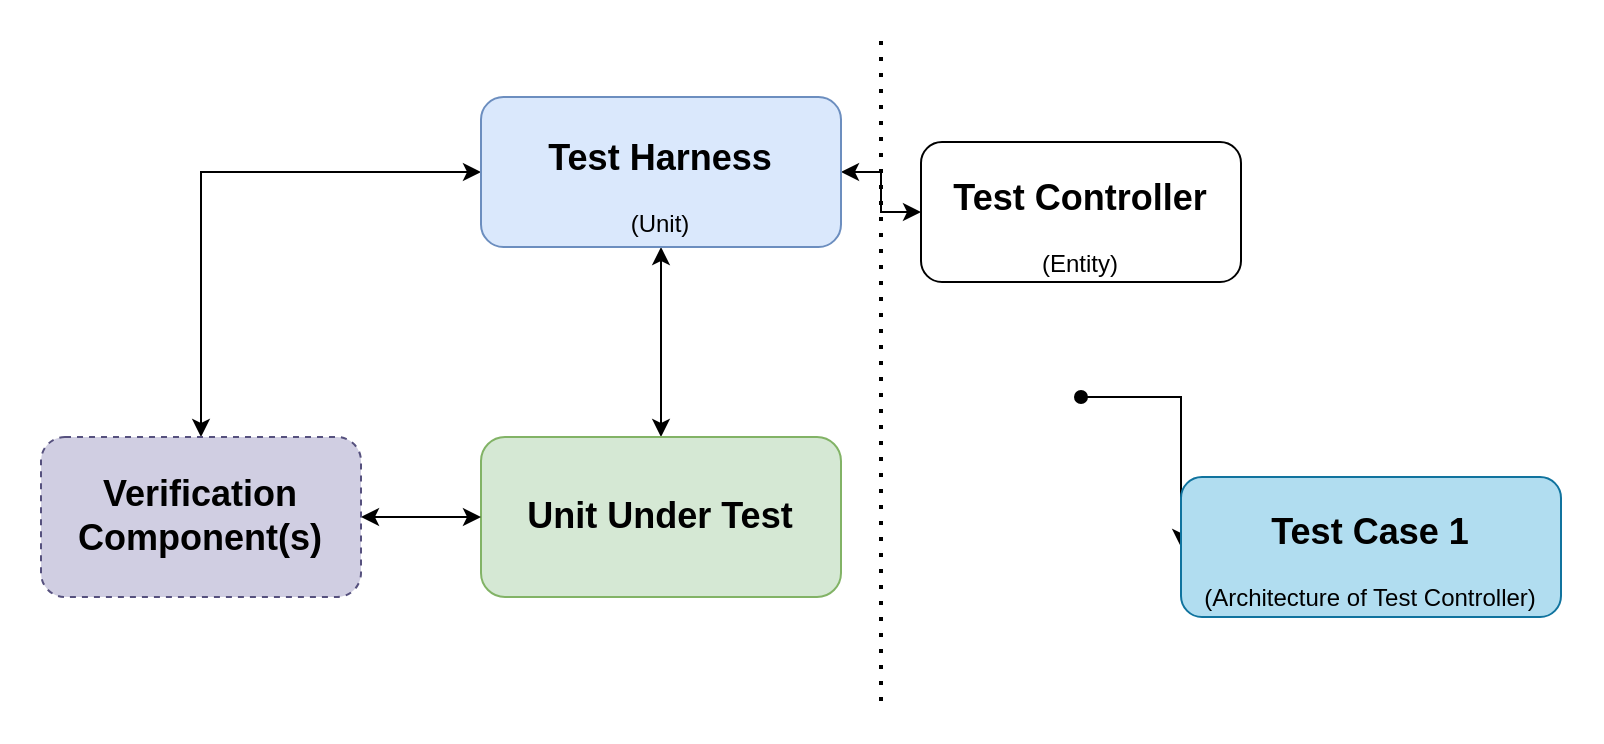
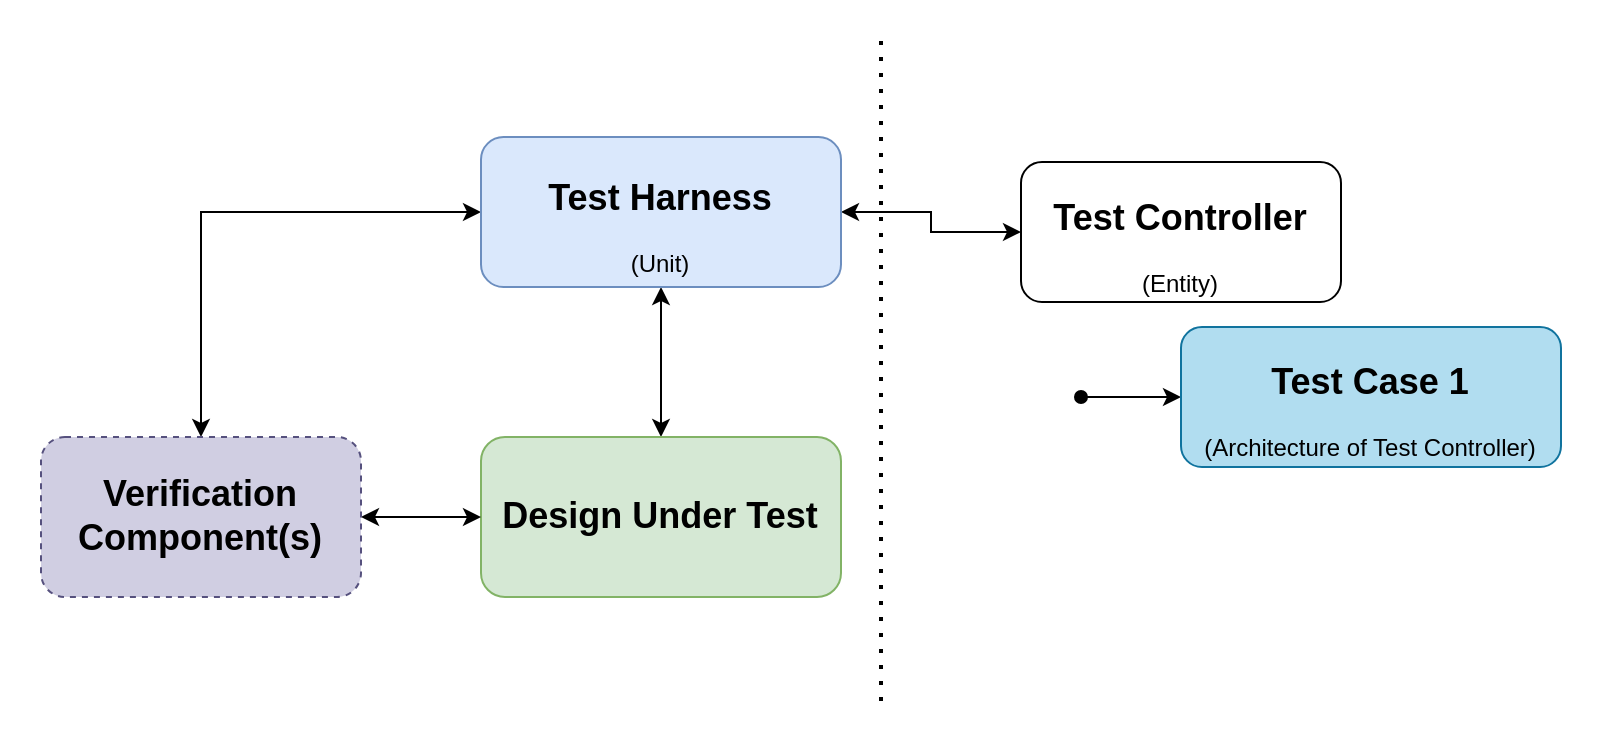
  <mxCell id="0" />
  <mxCell id="1" parent="0" />
  <mxCell id="2" value="" style="edgeStyle=orthogonalEdgeStyle;rounded=0;orthogonalLoop=1;jettySize=auto;html=1;startArrow=classic;startFill=1;" edge="1" parent="1" source="5" target="6"><mxGeometry relative="1" as="geometry" /></mxCell>
  <mxCell id="3" value="" style="edgeStyle=orthogonalEdgeStyle;rounded=0;orthogonalLoop=1;jettySize=auto;html=1;startArrow=classic;startFill=1;endArrow=classic;endFill=1;" edge="1" parent="1" source="5" target="9"><mxGeometry relative="1" as="geometry" /></mxCell>
  <mxCell id="4" value="" style="edgeStyle=orthogonalEdgeStyle;rounded=0;orthogonalLoop=1;jettySize=auto;html=1;startArrow=classic;startFill=1;endArrow=classic;endFill=1;" edge="1" parent="1" source="5" target="11"><mxGeometry relative="1" as="geometry" /></mxCell>
- <mxCell id="5" value="&lt;div&gt;&lt;h2&gt;Test Harness&lt;/h2&gt;&lt;/div&gt;(Unit)" style="rounded=1;whiteSpace=wrap;html=1;fillColor=#dae8fc;strokeColor=#6c8ebf;" vertex="1" parent="1"><mxGeometry x="240" y="48" width="180" height="75" as="geometry" /></mxCell>
- <mxCell id="6" value="&lt;div&gt;&lt;h2&gt;Test Controller&lt;/h2&gt;&lt;/div&gt;&lt;div&gt;(Entity)&lt;br&gt;&lt;/div&gt;" style="whiteSpace=wrap;html=1;rounded=1;" vertex="1" parent="1"><mxGeometry x="460" y="70.5" width="160" height="70" as="geometry" /></mxCell>
+ <mxCell id="5" value="&lt;div&gt;&lt;h2&gt;Test Harness&lt;/h2&gt;&lt;/div&gt;(Unit)" style="rounded=1;whiteSpace=wrap;html=1;fillColor=#dae8fc;strokeColor=#6c8ebf;" vertex="1" parent="1"><mxGeometry x="240" y="68" width="180" height="75" as="geometry" /></mxCell>
+ <mxCell id="6" value="&lt;div&gt;&lt;h2&gt;Test Controller&lt;/h2&gt;&lt;/div&gt;&lt;div&gt;(Entity)&lt;br&gt;&lt;/div&gt;" style="whiteSpace=wrap;html=1;rounded=1;" vertex="1" parent="1"><mxGeometry x="510" y="80.5" width="160" height="70" as="geometry" /></mxCell>
  <mxCell id="7" style="edgeStyle=orthogonalEdgeStyle;rounded=0;orthogonalLoop=1;jettySize=auto;html=1;exitX=0;exitY=0.5;exitDx=0;exitDy=0;startArrow=classic;startFill=1;endArrow=oval;endFill=1;" edge="1" parent="1" source="8"><mxGeometry relative="1" as="geometry"><mxPoint x="540" y="198" as="targetPoint" /><Array as="points"><mxPoint x="560" y="198" /><mxPoint x="560" y="198" /></Array></mxGeometry></mxCell>
- <mxCell id="8" value="&lt;div&gt;&lt;h2&gt;Test Case 1&lt;/h2&gt;&lt;/div&gt;&lt;div&gt;(Architecture of Test Controller)&lt;br&gt;&lt;/div&gt;" style="whiteSpace=wrap;html=1;rounded=1;fillColor=#b1ddf0;strokeColor=#10739e;" vertex="1" parent="1"><mxGeometry x="590" y="238" width="190" height="70" as="geometry" /></mxCell>
- <mxCell id="9" value="&lt;h2&gt;Unit Under Test&lt;/h2&gt;" style="whiteSpace=wrap;html=1;rounded=1;fillColor=#d5e8d4;strokeColor=#82b366;" vertex="1" parent="1"><mxGeometry x="240" y="218" width="180" height="80" as="geometry" /></mxCell>
+ <mxCell id="8" value="&lt;div&gt;&lt;h2&gt;Test Case 1&lt;/h2&gt;&lt;/div&gt;&lt;div&gt;(Architecture of Test Controller)&lt;br&gt;&lt;/div&gt;" style="whiteSpace=wrap;html=1;rounded=1;fillColor=#b1ddf0;strokeColor=#10739e;" vertex="1" parent="1"><mxGeometry x="590" y="163" width="190" height="70" as="geometry" /></mxCell>
+ <mxCell id="9" value="&lt;h2&gt;Design Under Test&lt;/h2&gt;" style="whiteSpace=wrap;html=1;rounded=1;fillColor=#d5e8d4;strokeColor=#82b366;" vertex="1" parent="1"><mxGeometry x="240" y="218" width="180" height="80" as="geometry" /></mxCell>
  <mxCell id="10" value="" style="edgeStyle=orthogonalEdgeStyle;rounded=0;orthogonalLoop=1;jettySize=auto;html=1;startArrow=classic;startFill=1;endArrow=classic;endFill=1;" edge="1" parent="1" source="11" target="9"><mxGeometry relative="1" as="geometry" /></mxCell>
  <mxCell id="11" value="&lt;h2&gt;Verification Component(s)&lt;/h2&gt;" style="whiteSpace=wrap;html=1;rounded=1;fillColor=#d0cee2;strokeColor=#56517e;dashed=1;" vertex="1" parent="1"><mxGeometry x="20" y="218" width="160" height="80" as="geometry" /></mxCell>
  <mxCell id="12" value="" style="endArrow=none;dashed=1;html=1;dashPattern=1 3;strokeWidth=2;" edge="1" parent="1"><mxGeometry width="50" height="50" relative="1" as="geometry"><mxPoint x="440" y="350" as="sourcePoint" /><mxPoint x="440" y="20" as="targetPoint" /></mxGeometry></mxCell>
